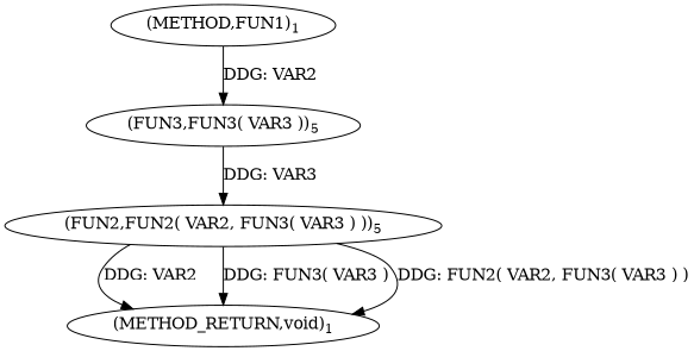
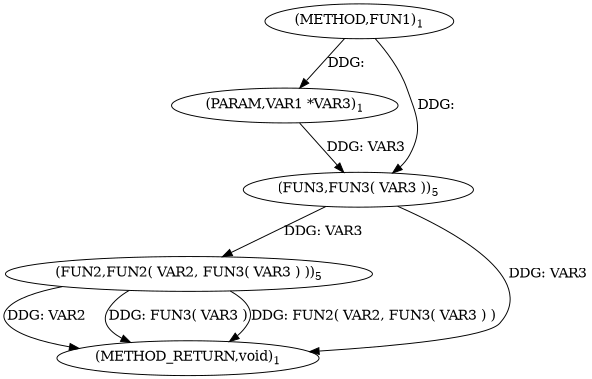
  digraph {
    n1 [label=<(METHOD,FUN1)<SUB>1</SUB>>]
+   n2 [label=<(PARAM,VAR1 *VAR3)<SUB>1</SUB>>]
    n3 [label=<(FUN3,FUN3( VAR3 ))<SUB>5</SUB>>]
    n4 [label=<(FUN2,FUN2( VAR2, FUN3( VAR3 ) ))<SUB>5</SUB>>]
    n5 [label=<(METHOD_RETURN,void)<SUB>1</SUB>>]
-   n1 -> n3 [label="DDG: VAR2"]
+   n1 -> n2 [label="DDG: "]
+   n1 -> n3 [label="DDG: "]
+   n2 -> n3 [label="DDG: VAR3"]
    n3 -> n4 [label="DDG: VAR3"]
+   n3 -> n5 [label="DDG: VAR3"]
    n4 -> n5 [label="DDG: VAR2"]
    n4 -> n5 [label="DDG: FUN3( VAR3 )"]
    n4 -> n5 [label="DDG: FUN2( VAR2, FUN3( VAR3 ) )"]
  }
